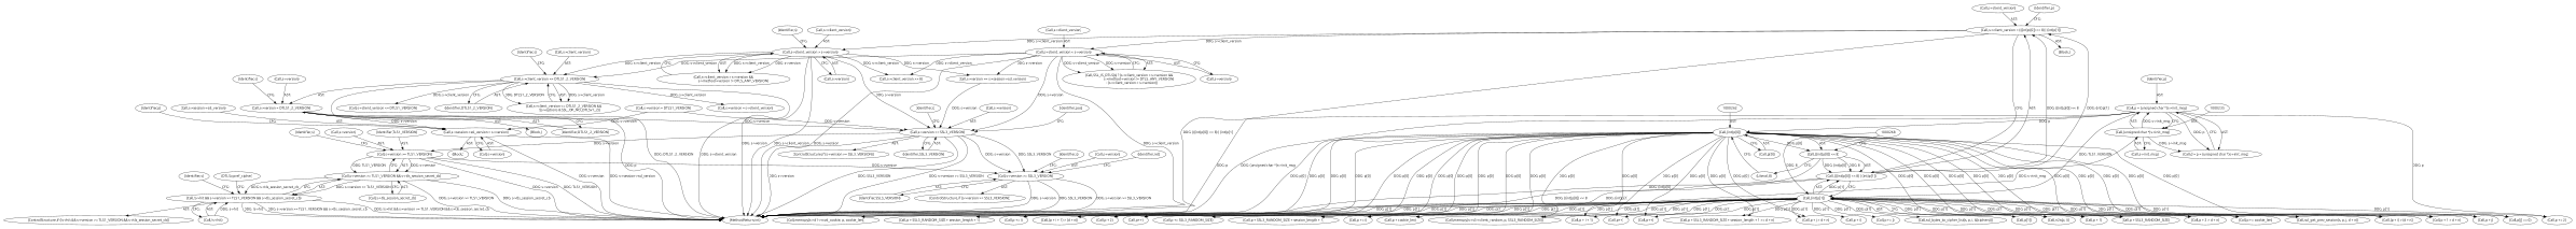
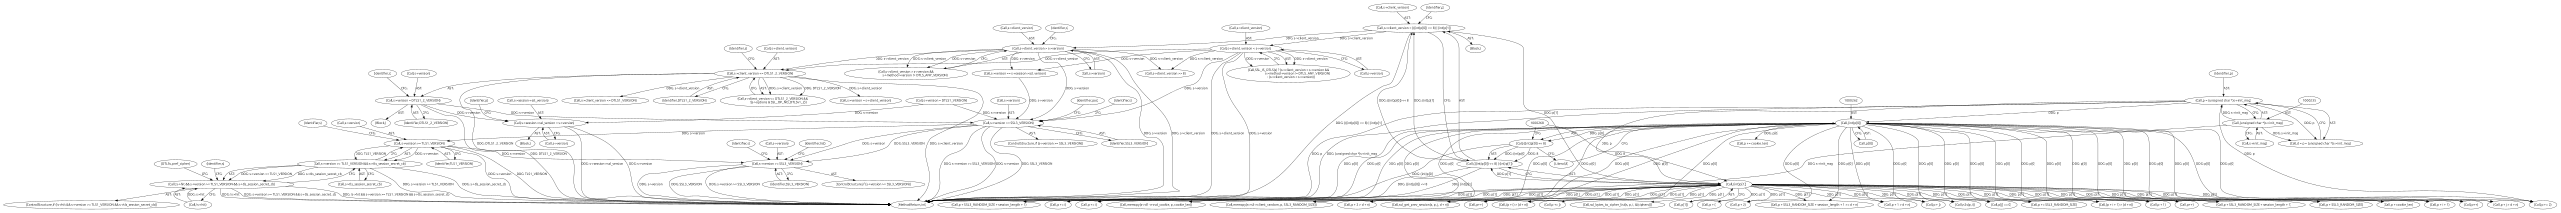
  digraph {
    fontname=Ubuntu
    node [fontname=Ubuntu]
    edge [fontname=Ubuntu]
    n1 [label="(Call,s->version = DTLS1_2_VERSION)"]
    n2 [label="(Call,s->session->ssl_version = s->version)"]
    n3 [label="(Call,s->version >= SSL3_VERSION)"]
    n4 [label="(MethodReturn,int)"]
    n5 [label="(Identifier,DTLS1_2_VERSION)"]
    n6 [label="(Block,)"]
    n7 [label="(Block,)"]
    n8 [label="(Call,s->version)"]
    n9 [label="(Call,s->version >= TLS1_VERSION)"]
    n10 [label="(Call,s->version >= SSL3_VERSION)"]
    n11 [label="(ControlStructure,if (s->version >= SSL3_VERSION))"]
    n12 [label="(Identifier,SSL3_VERSION)"]
    n13 [label="(Call,s->client_version <= DTLS1_2_VERSION)"]
    n14 [label="(Call,s->client_version <= DTLS1_VERSION)"]
    n15 [label="(Identifier,DTLS1_2_VERSION)"]
    n16 [label="(Call,s->client_version <= DTLS1_2_VERSION &&\n                !(s->options & SSL_OP_NO_DTLSv1_2))"]
    n17 [label="(Call,s->version = s->client_version)"]
    n18 [label="(Call,s->client_version < s->version)"]
    n19 [label="(Call,s->version == s->session->ssl_version)"]
    n20 [label="(Call,SSL_IS_DTLS(s) ? (s->client_version > s->version &&\n                          s->method->version != DTLS_ANY_VERSION)\n        : (s->client_version < s->version))"]
    n21 [label="(Call,s->version)"]
    n22 [label="(Call,s->client_version >> 8)"]
    n23 [label="(Call,s->client_version = (((int)p[0]) << 8) | (int)p[1])"]
    n24 [label="(Call,(((int)p[0]) << 8) | (int)p[1])"]
    n25 [label="(Call,s->client_version > s->version)"]
    n26 [label="(Block,)"]
    n27 [label="(Call,(int)p[1])"]
    n28 [label="(Call,s->version)"]
    n29 [label="(Call,s->client_version > s->version &&\n                          s->method->version != DTLS_ANY_VERSION)"]
    n30 [label="(Call,p += 2)"]
    n31 [label="(Call,memcpy(s->d1->rcvd_cookie, p, cookie_len))"]
    n32 [label="(Call,p + SSL3_RANDOM_SIZE + session_length + 1)"]
    n33 [label="(Call,p += i)"]
    n34 [label="(Call,p + 2)"]
    n35 [label="(Call,p += SSL3_RANDOM_SIZE)"]
    n36 [label="(Call,p += i)"]
    n37 [label="(Call,memcpy(s->s3->client_random, p, SSL3_RANDOM_SIZE))"]
    n38 [label="(Call,p++)"]
    n39 [label="(Call,p + SSL3_RANDOM_SIZE + session_length + 1 >= d + n)"]
    n40 [label="(Call,n2s(p, i))"]
    n41 [label="(Call,p + i)"]
    n42 [label="(Call,p + 1)"]
    n43 [label="(Call,p + SSL3_RANDOM_SIZE)"]
    n44 [label="(Call,p + 2 > d + n)"]
    n45 [label="(Call,p += cookie_len)"]
    n46 [label="(Call,ssl_get_prev_session(s, p, j, d + n))"]
    n47 [label="(Call,p += j)"]
    n48 [label="(Call,(p + i) > (d + n))"]
    n49 [label="(Call,p + 1 > d + n)"]
    n50 [label="(Call,p + j)"]
    n51 [label="(Call,ssl_bytes_to_cipher_list(s, p, i, &(ciphers)))"]
    n52 [label="(Call,p[j] == 0)"]
    n53 [label="(Call,(p + i + 1) > (d + n))"]
    n54 [label="(Call,p++)"]
    n55 [label="(Call,p + SSL3_RANDOM_SIZE + session_length + 1)"]
    n56 [label="(Call,p + cookie_len)"]
    n57 [label="(Call,p + i + 1)"]
    n58 [label="(Call,p++)"]
    n59 [label="(Call,p + j > d + n)"]
    n60 [label="(Call,p[1])"]
    n61 [label="(Call,((int)p[0]) << 8)"]
    n62 [label="(Literal,8)"]
    n63 [label="(Call,(int)p[0])"]
    n64 [label="(Call,p[0])"]
    n65 [label="(Call,p = (unsigned char *)s->init_msg)"]
    n66 [label="(Call,(unsigned char *)s->init_msg)"]
    n67 [label="(Call,d = p = (unsigned char *)s->init_msg)"]
    n68 [label="(Call,s->init_msg)"]
    n69 [label="(Call,s->version >= TLS1_VERSION && s->tls_session_secret_cb)"]
    n70 [label="(Identifier,TLS1_VERSION)"]
    n71 [label="(ControlStructure,if (s->version >= SSL3_VERSION))"]
    n72 [label="(Identifier,SSL3_VERSION)"]
    n73 [label="(Call,!s->hit && s->version >= TLS1_VERSION && s->tls_session_secret_cb)"]
    n74 [label="(Call,s->tls_session_secret_cb)"]
    n75 [label="(ControlStructure,if (!s->hit && s->version >= TLS1_VERSION && s->tls_session_secret_cb))"]
    n76 [label="(Call,!s->hit)"]
    n77 [label="(Call,s->client_version)"]
    n78 [label="(Identifier,s)"]
    n79 [label="(Identifier,s)"]
    n80 [label="(Identifier,s)"]
    n81 [label="(Identifier,p)"]
    n82 [label="(Identifier,s)"]
    n83 [label="(Call,s->client_version)"]
    n84 [label="(Call,s->client_version)"]
    n85 [label="(Call,s->version)"]
    n86 [label="(Identifier,s)"]
    n87 [label="(Call,s->client_version)"]
    n88 [label="(Call,s->version)"]
    n89 [label="(Identifier,pos)"]
    n90 [label="(Call,s->version)"]
    n91 [label="(Identifier,s)"]
    n92 [label="(Call,s->session->ssl_version)"]
    n93 [label="(Identifier,p)"]
    n94 [label="(Identifier,s)"]
-   n95 [label="(Identifier,ret)"]
+   n95 [label="(Identifier,list)"]
    n96 [label="(DTLSv,pref_cipher)"]
    n97 [label="(Identifier,p)"]
    n98 [label="(Call,s->version)"]
    n99 [label="(Call,s->version = DTLS1_VERSION)"]
    1000268
    1000262
    1000235
    n1 -> n2 [label="DDG: s->version"]
    n1 -> n3 [label="DDG: s->version"]
-   n1 -> n4 [label="DDG: p"]
+   n1 -> n4 [label="DDG: DTLS1_2_VERSION"]
    n1 -> n5 [label="CFG: "]
    n1 -> n6 [label="AST: "]
    n2 -> n4 [label="DDG: s->version"]
    n2 -> n4 [label="DDG: s->session->ssl_version"]
    n2 -> n7 [label="AST: "]
    n2 -> n8 [label="CFG: "]
    n3 -> n4 [label="DDG: s->version >= SSL3_VERSION"]
    n3 -> n4 [label="DDG: s->version"]
    n3 -> n4 [label="DDG: SSL3_VERSION"]
    n3 -> n9 [label="DDG: s->version"]
    n3 -> n10 [label="DDG: s->version"]
    n3 -> n10 [label="DDG: SSL3_VERSION"]
    n3 -> n11 [label="AST: "]
    n3 -> n12 [label="CFG: "]
    n5 -> n1 [label="AST: "]
    n8 -> n2 [label="AST: "]
    n9 -> n4 [label="DDG: s->version"]
    n9 -> n4 [label="DDG: TLS1_VERSION"]
    n9 -> n10 [label="DDG: s->version"]
    n9 -> n69 [label="AST: "]
    n9 -> n69 [label="DDG: s->version"]
    n9 -> n69 [label="DDG: TLS1_VERSION"]
+   n9 -> n70 [label="CFG: "]
    n10 -> n4 [label="DDG: s->version"]
    n10 -> n4 [label="DDG: SSL3_VERSION"]
    n10 -> n4 [label="DDG: s->version >= SSL3_VERSION"]
    n10 -> n71 [label="AST: "]
    n10 -> n72 [label="CFG: "]
    n12 -> n3 [label="AST: "]
    n13 -> n1 [label="AST: "]
    n13 -> n4 [label="DDG: DTLS1_2_VERSION"]
    n13 -> n4 [label="DDG: s->client_version"]
    n13 -> n14 [label="DDG: s->client_version"]
    n13 -> n15 [label="CFG: "]
    n13 -> n16 [label="AST: "]
    n13 -> n16 [label="DDG: s->client_version"]
    n13 -> n16 [label="DDG: DTLS1_2_VERSION"]
    n13 -> n17 [label="DDG: s->client_version"]
    n15 -> n13 [label="AST: "]
    n16 -> n13 [label="CFG: "]
    n18 -> n3 [label="DDG: s->version"]
    n18 -> n4 [label="DDG: s->version"]
    n18 -> n4 [label="DDG: s->client_version"]
    n18 -> n13 [label="DDG: s->client_version"]
    n18 -> n19 [label="DDG: s->version"]
    n18 -> n20 [label="AST: "]
    n18 -> n20 [label="DDG: s->client_version"]
    n18 -> n20 [label="DDG: s->version"]
    n18 -> n21 [label="CFG: "]
    n18 -> n22 [label="DDG: s->client_version"]
    n19 -> n3 [label="DDG: s->version"]
    n20 -> n18 [label="CFG: "]
    n21 -> n18 [label="AST: "]
    n23 -> n4 [label="DDG: (((int)p[0]) << 8) | (int)p[1]"]
    n23 -> n18 [label="DDG: s->client_version"]
    n23 -> n24 [label="CFG: "]
    n23 -> n25 [label="DDG: s->client_version"]
    n23 -> n26 [label="AST: "]
    n24 -> n4 [label="DDG: ((int)p[0]) << 8"]
    n24 -> n4 [label="DDG: (int)p[1]"]
    n24 -> n23 [label="AST: "]
    n24 -> n23 [label="DDG: ((int)p[0]) << 8"]
    n24 -> n23 [label="DDG: (int)p[1]"]
    n24 -> n27 [label="CFG: "]
    n25 -> n3 [label="DDG: s->version"]
    n25 -> n4 [label="DDG: s->version"]
    n25 -> n4 [label="DDG: s->client_version"]
    n25 -> n13 [label="DDG: s->client_version"]
    n25 -> n19 [label="DDG: s->version"]
    n25 -> n22 [label="DDG: s->client_version"]
    n25 -> n28 [label="CFG: "]
    n25 -> n29 [label="AST: "]
    n25 -> n29 [label="DDG: s->client_version"]
    n25 -> n29 [label="DDG: s->version"]
    n27 -> n4 [label="DDG: p[1]"]
    n27 -> n24 [label="AST: "]
    n27 -> n24 [label="DDG: p[1]"]
    n27 -> n30 [label="DDG: p[1]"]
    n27 -> n31 [label="DDG: p[1]"]
    n27 -> n32 [label="DDG: p[1]"]
    n27 -> n33 [label="DDG: p[1]"]
    n27 -> n34 [label="DDG: p[1]"]
    n27 -> n35 [label="DDG: p[1]"]
    n27 -> n36 [label="DDG: p[1]"]
    n27 -> n37 [label="DDG: p[1]"]
    n27 -> n38 [label="DDG: p[1]"]
    n27 -> n39 [label="DDG: p[1]"]
    n27 -> n40 [label="DDG: p[1]"]
    n27 -> n41 [label="DDG: p[1]"]
    n27 -> n42 [label="DDG: p[1]"]
    n27 -> n43 [label="DDG: p[1]"]
    n27 -> n44 [label="DDG: p[1]"]
-   n27 -> n45 [label="DDG: p[1]"]
+   n27 -> n23 [label="DDG: p[1]"]
    n27 -> n46 [label="DDG: p[1]"]
    n27 -> n47 [label="DDG: p[1]"]
    n27 -> n48 [label="DDG: p[1]"]
    n27 -> n49 [label="DDG: p[1]"]
    n27 -> n50 [label="DDG: p[1]"]
    n27 -> n51 [label="DDG: p[1]"]
    n27 -> n52 [label="DDG: p[1]"]
    n27 -> n53 [label="DDG: p[1]"]
    n27 -> n54 [label="DDG: p[1]"]
    n27 -> n55 [label="DDG: p[1]"]
    n27 -> n56 [label="DDG: p[1]"]
    n27 -> n57 [label="DDG: p[1]"]
    n27 -> n58 [label="DDG: p[1]"]
    n27 -> n59 [label="DDG: p[1]"]
    n27 -> n60 [label="CFG: "]
    n28 -> n25 [label="AST: "]
    n29 -> n25 [label="CFG: "]
    n60 -> n27 [label="AST: "]
    n61 -> n4 [label="DDG: (int)p[0]"]
    n61 -> n24 [label="AST: "]
    n61 -> n24 [label="DDG: (int)p[0]"]
    n61 -> n24 [label="DDG: 8"]
    n61 -> n62 [label="CFG: "]
    n62 -> n63 [label="CFG: "]
    n63 -> n4 [label="DDG: p[0]"]
+   n63 -> n30 [label="DDG: p[0]"]
    n63 -> n31 [label="DDG: p[0]"]
    n63 -> n32 [label="DDG: p[0]"]
    n63 -> n33 [label="DDG: p[0]"]
    n63 -> n34 [label="DDG: p[0]"]
    n63 -> n35 [label="DDG: p[0]"]
    n63 -> n36 [label="DDG: p[0]"]
    n63 -> n37 [label="DDG: p[0]"]
    n63 -> n38 [label="DDG: p[0]"]
    n63 -> n39 [label="DDG: p[0]"]
    n63 -> n40 [label="DDG: p[0]"]
    n63 -> n42 [label="DDG: p[0]"]
    n63 -> n43 [label="DDG: p[0]"]
    n63 -> n44 [label="DDG: p[0]"]
    n63 -> n45 [label="DDG: p[0]"]
    n63 -> n46 [label="DDG: p[0]"]
    n63 -> n48 [label="DDG: p[0]"]
    n63 -> n49 [label="DDG: p[0]"]
    n63 -> n50 [label="DDG: p[0]"]
    n63 -> n52 [label="DDG: p[0]"]
    n63 -> n53 [label="DDG: p[0]"]
    n63 -> n54 [label="DDG: p[0]"]
    n63 -> n55 [label="DDG: p[0]"]
    n63 -> n56 [label="DDG: p[0]"]
    n63 -> n57 [label="DDG: p[0]"]
    n63 -> n58 [label="DDG: p[0]"]
    n63 -> n59 [label="DDG: p[0]"]
    n63 -> n61 [label="AST: "]
    n63 -> n61 [label="DDG: p[0]"]
    n63 -> n64 [label="CFG: "]
    n64 -> n63 [label="AST: "]
    n65 -> n4 [label="DDG: p"]
    n65 -> n4 [label="DDG: (unsigned char *)s->init_msg"]
-   n65 -> n27 [label="DDG: TLS1_VERSION"]
+   n65 -> n27 [label="DDG: p"]
    n65 -> n30 [label="DDG: p"]
    n65 -> n63 [label="DDG: p"]
    n65 -> n66 [label="CFG: "]
    n65 -> n67 [label="AST: "]
    n65 -> n67 [label="DDG: p"]
    n66 -> n4 [label="DDG: s->init_msg"]
    n66 -> n65 [label="AST: "]
    n66 -> n65 [label="DDG: s->init_msg"]
    n66 -> n67 [label="DDG: s->init_msg"]
    n66 -> n68 [label="CFG: "]
    n67 -> n65 [label="CFG: "]
    n68 -> n66 [label="AST: "]
    n69 -> n4 [label="DDG: s->version >= TLS1_VERSION"]
    n69 -> n4 [label="DDG: s->tls_session_secret_cb"]
    n69 -> n9 [label="CFG: "]
    n69 -> n73 [label="AST: "]
    n69 -> n73 [label="DDG: s->version >= TLS1_VERSION"]
    n69 -> n73 [label="DDG: s->tls_session_secret_cb"]
    n69 -> n74 [label="CFG: "]
    n70 -> n9 [label="AST: "]
    n72 -> n10 [label="AST: "]
    n73 -> n4 [label="DDG: !s->hit && s->version >= TLS1_VERSION && s->tls_session_secret_cb"]
    n73 -> n4 [label="DDG: !s->hit"]
    n73 -> n4 [label="DDG: s->version >= TLS1_VERSION && s->tls_session_secret_cb"]
    n73 -> n69 [label="CFG: "]
    n73 -> n75 [label="AST: "]
    n73 -> n76 [label="CFG: "]
    n74 -> n69 [label="AST: "]
    n76 -> n73 [label="AST: "]
    n76 -> n73 [label="DDG: s->hit"]
    n77 -> n25 [label="AST: "]
    n78 -> n1 [label="CFG: "]
    n79 -> n10 [label="CFG: "]
    n80 -> n13 [label="CFG: "]
    n81 -> n65 [label="AST: "]
    n82 -> n9 [label="CFG: "]
    n83 -> n18 [label="AST: "]
    n84 -> n23 [label="AST: "]
    n85 -> n1 [label="AST: "]
    n86 -> n73 [label="CFG: "]
    n87 -> n13 [label="AST: "]
    n88 -> n3 [label="AST: "]
    n89 -> n3 [label="CFG: "]
    n90 -> n10 [label="AST: "]
    n91 -> n3 [label="CFG: "]
    n92 -> n2 [label="AST: "]
    n93 -> n23 [label="CFG: "]
    n94 -> n25 [label="CFG: "]
    n95 -> n10 [label="CFG: "]
    n96 -> n73 [label="CFG: "]
    n97 -> n2 [label="CFG: "]
    n98 -> n9 [label="AST: "]
    n99 -> n2 [label="DDG: s->version"]
    n99 -> n3 [label="DDG: s->version"]
    1000268 -> n27 [label="DDG: 8"]
    1000268 -> n61 [label="CFG: "]
    1000262 -> n63 [label="AST: "]
    1000235 -> n66 [label="AST: "]
  }
